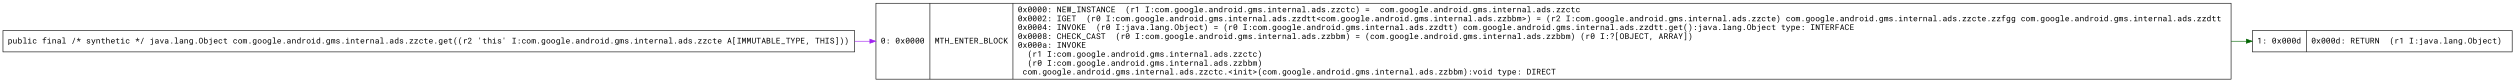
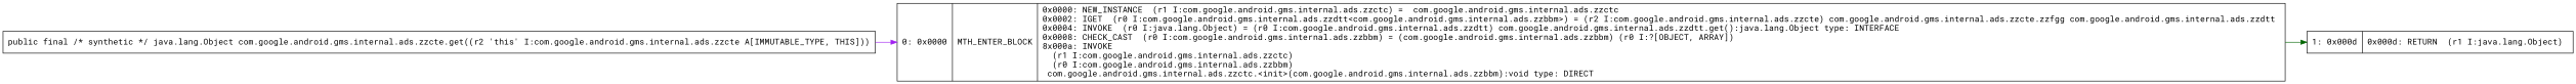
  digraph {
    rankdir=LR
    fontname="Roboto Mono"
    node [shape=record fontname="Roboto Mono"]
    edge [fontname="Roboto Mono"]
-   n1 [label="{0\:\ 0x0000|MTH_ENTER_BLOCK\l|0x0000: NEW_INSTANCE  (r1 I:com.google.android.gms.internal.ads.zzctc) =  com.google.android.gms.internal.ads.zzctc \l0x0002: IGET  (r0 I:com.google.android.gms.internal.ads.zzdtt\<com.google.android.gms.internal.ads.zzbbm\>) = (r2 I:com.google.android.gms.internal.ads.zzcte) com.google.android.gms.internal.ads.zzcte.zzfgg com.google.android.gms.internal.ads.zzdtt \l0x0004: INVOKE  (r0 I:java.lang.Object) = (r0 I:com.google.android.gms.internal.ads.zzdtt) com.google.android.gms.internal.ads.zzdtt.get():java.lang.Object type: INTERFACE \l0x0008: CHECK_CAST  (r0 I:com.google.android.gms.internal.ads.zzbbm) = (com.google.android.gms.internal.ads.zzbbm) (r0 I:?[OBJECT, ARRAY]) \l0x000a: INVOKE  \l  (r1 I:com.google.android.gms.internal.ads.zzctc)\l  (r0 I:com.google.android.gms.internal.ads.zzbbm)\l com.google.android.gms.internal.ads.zzctc.\<init\>(com.google.android.gms.internal.ads.zzbbm):void type: DIRECT \l}"]
+   n1 [label="{0\:\ 0x0000|MTH_ENTER_BLOCK\l|0x0000: NEW_INSTANCE  (r1 I:com.google.android.gms.internal.ads.zzctc) =  com.google.android.gms.internal.ads.zzctc \l0x0002: IGET  (r0 I:com.google.android.gms.internal.ads.zzdtt\<com.google.android.gms.internal.ads.zzbbm\>) = (r2 I:com.google.android.gms.internal.ads.zzcte) com.google.android.gms.internal.ads.zzcte.zzfgg com.google.android.gms.internal.ads.zzdtt \l0x0004: INVOKE  (r0 I:java.lang.Object) = (r0 I:com.google.android.gms.internal.ads.zzdtt) com.google.android.gms.internal.ads.zzdtt.get():java.lang.Object type: INTERFACE \l0x0008: CHECK_CAST  (r0 I:com.google.android.gms.internal.ads.zzbbm) = (com.google.android.gms.internal.ads.zzbbm) (r0 I:?[OBJECT, ARRAY]) \l8x000a: INVOKE  \l  (r1 I:com.google.android.gms.internal.ads.zzctc)\l  (r0 I:com.google.android.gms.internal.ads.zzbbm)\l com.google.android.gms.internal.ads.zzctc.\<init\>(com.google.android.gms.internal.ads.zzbbm):void type: DIRECT \l}"]
    n2 [label="{1\:\ 0x000d|0x000d: RETURN  (r1 I:java.lang.Object) \l}"]
    n3 [label="{public final \/* synthetic *\/ java.lang.Object com.google.android.gms.internal.ads.zzcte.get((r2 'this' I:com.google.android.gms.internal.ads.zzcte A[IMMUTABLE_TYPE, THIS])) }"]
    n1 -> n2 [color=darkgreen]
    n3 -> n1 [color=purple]
  }
